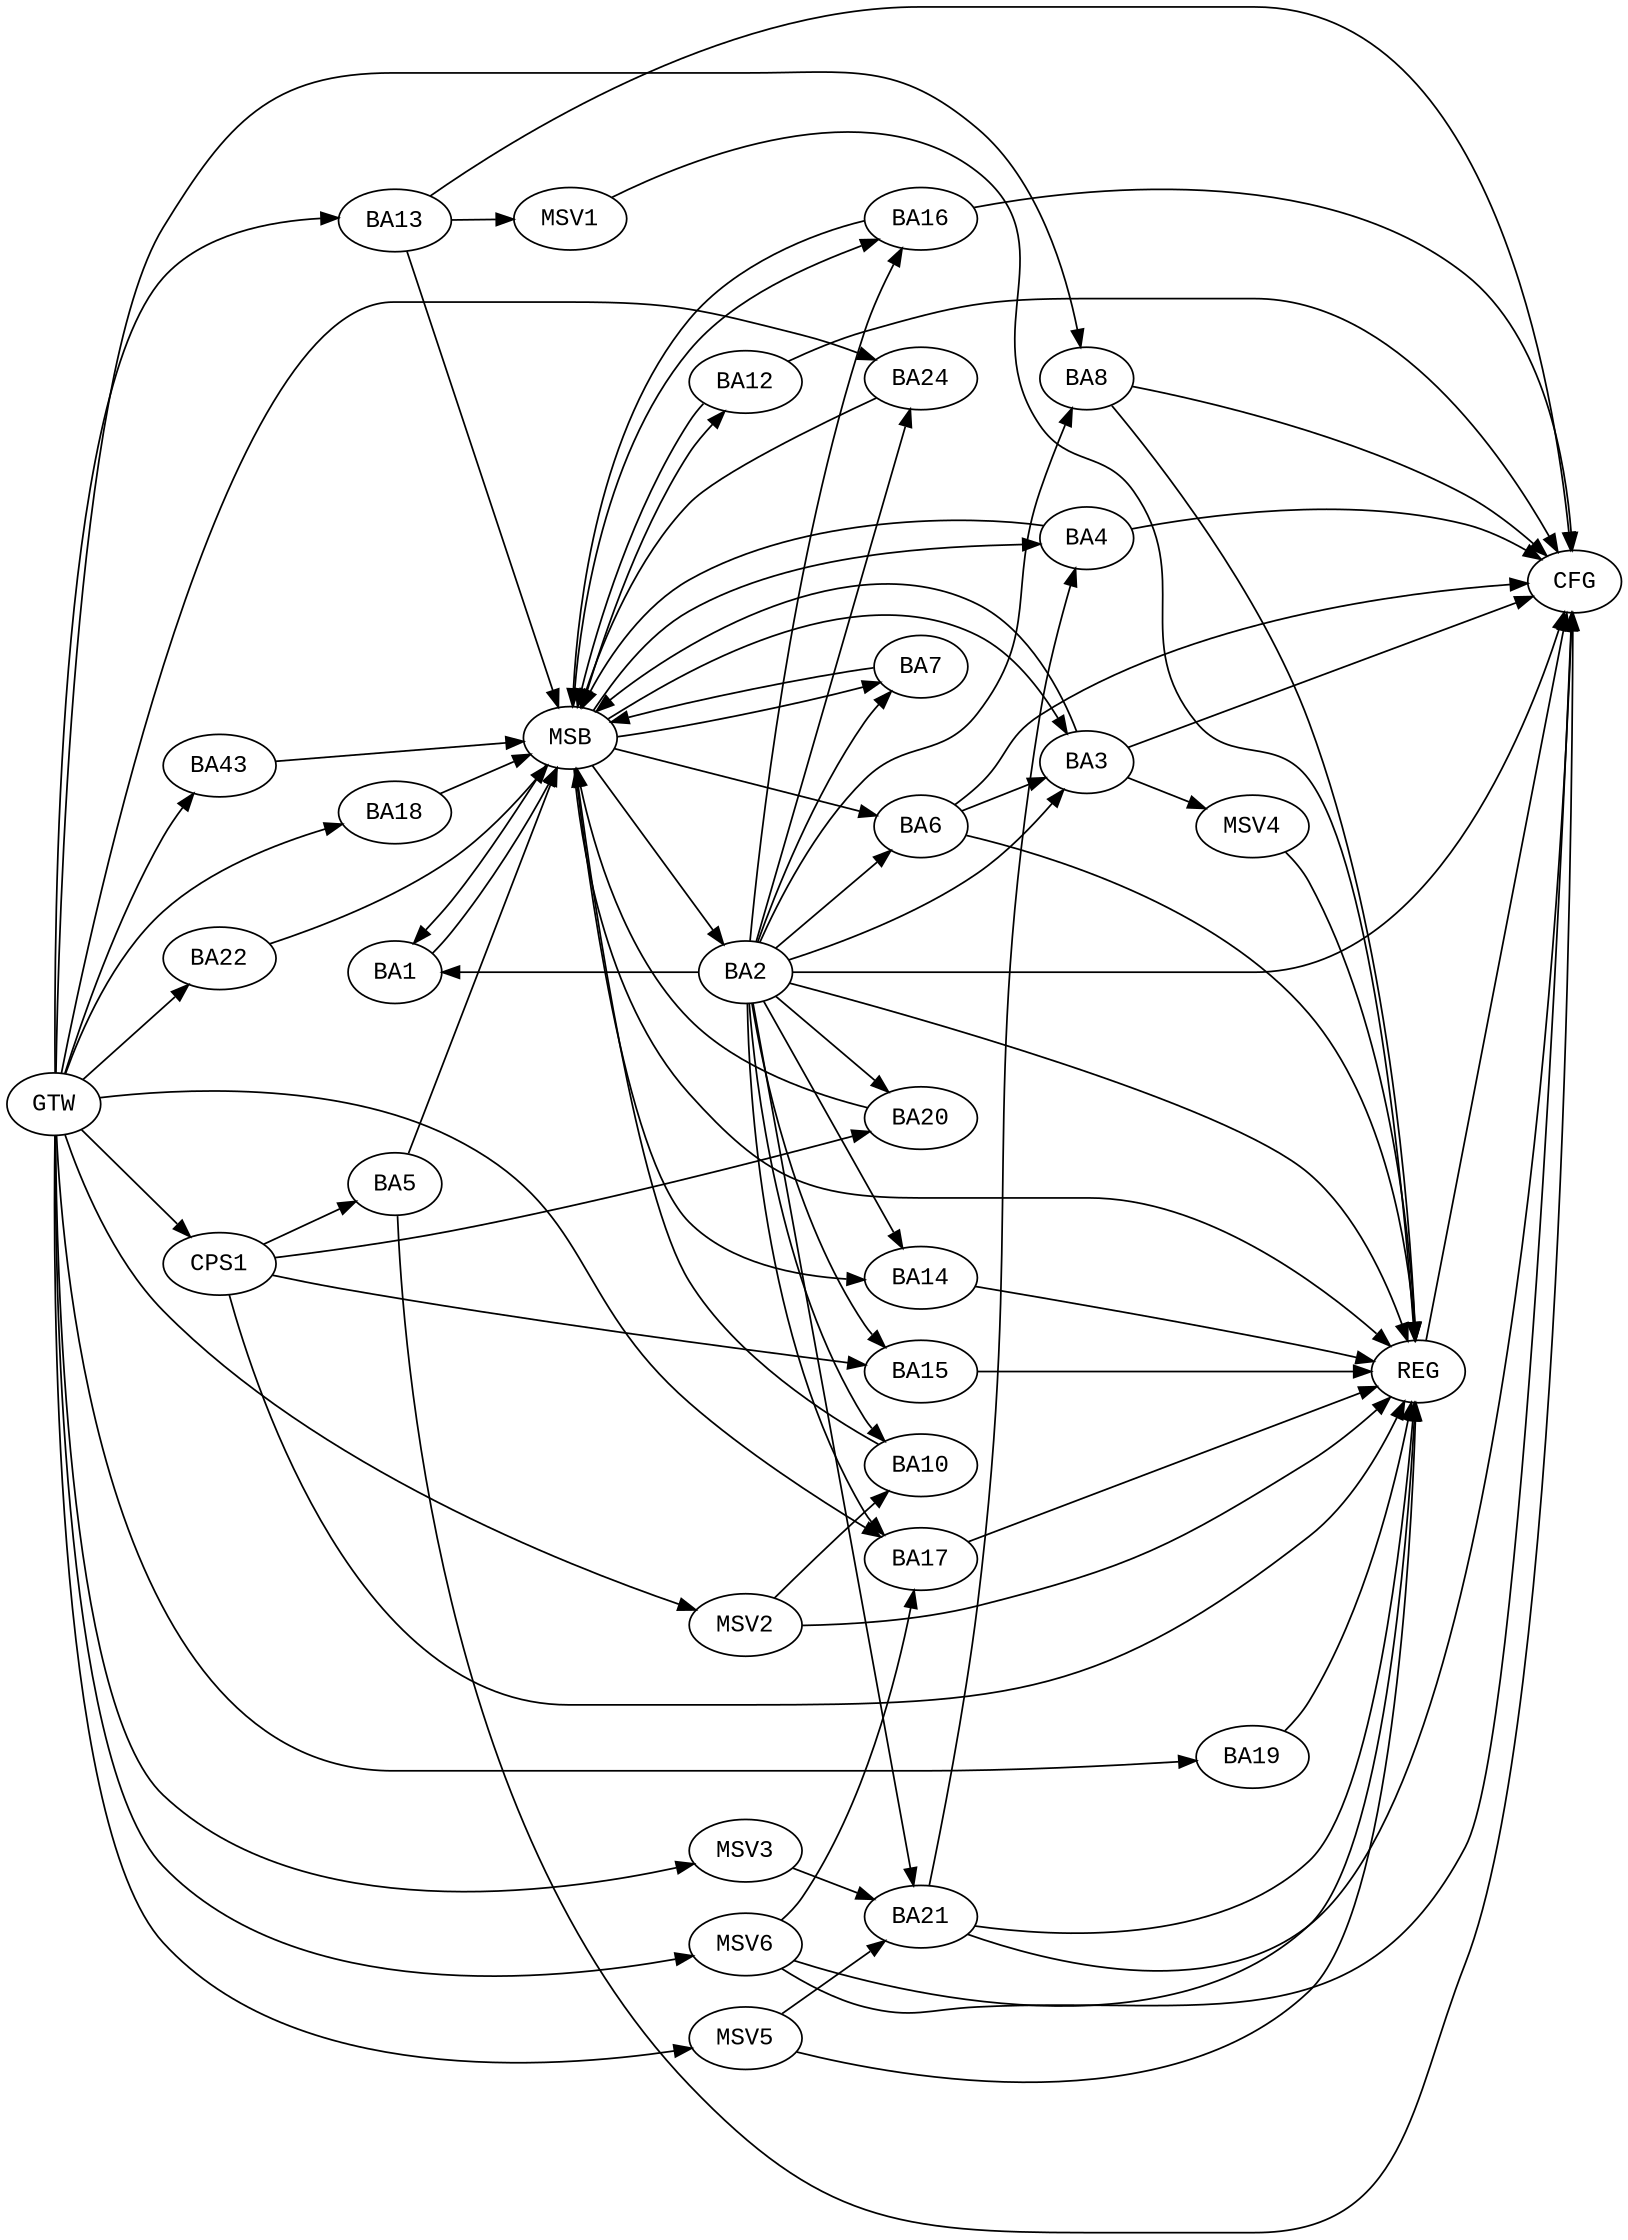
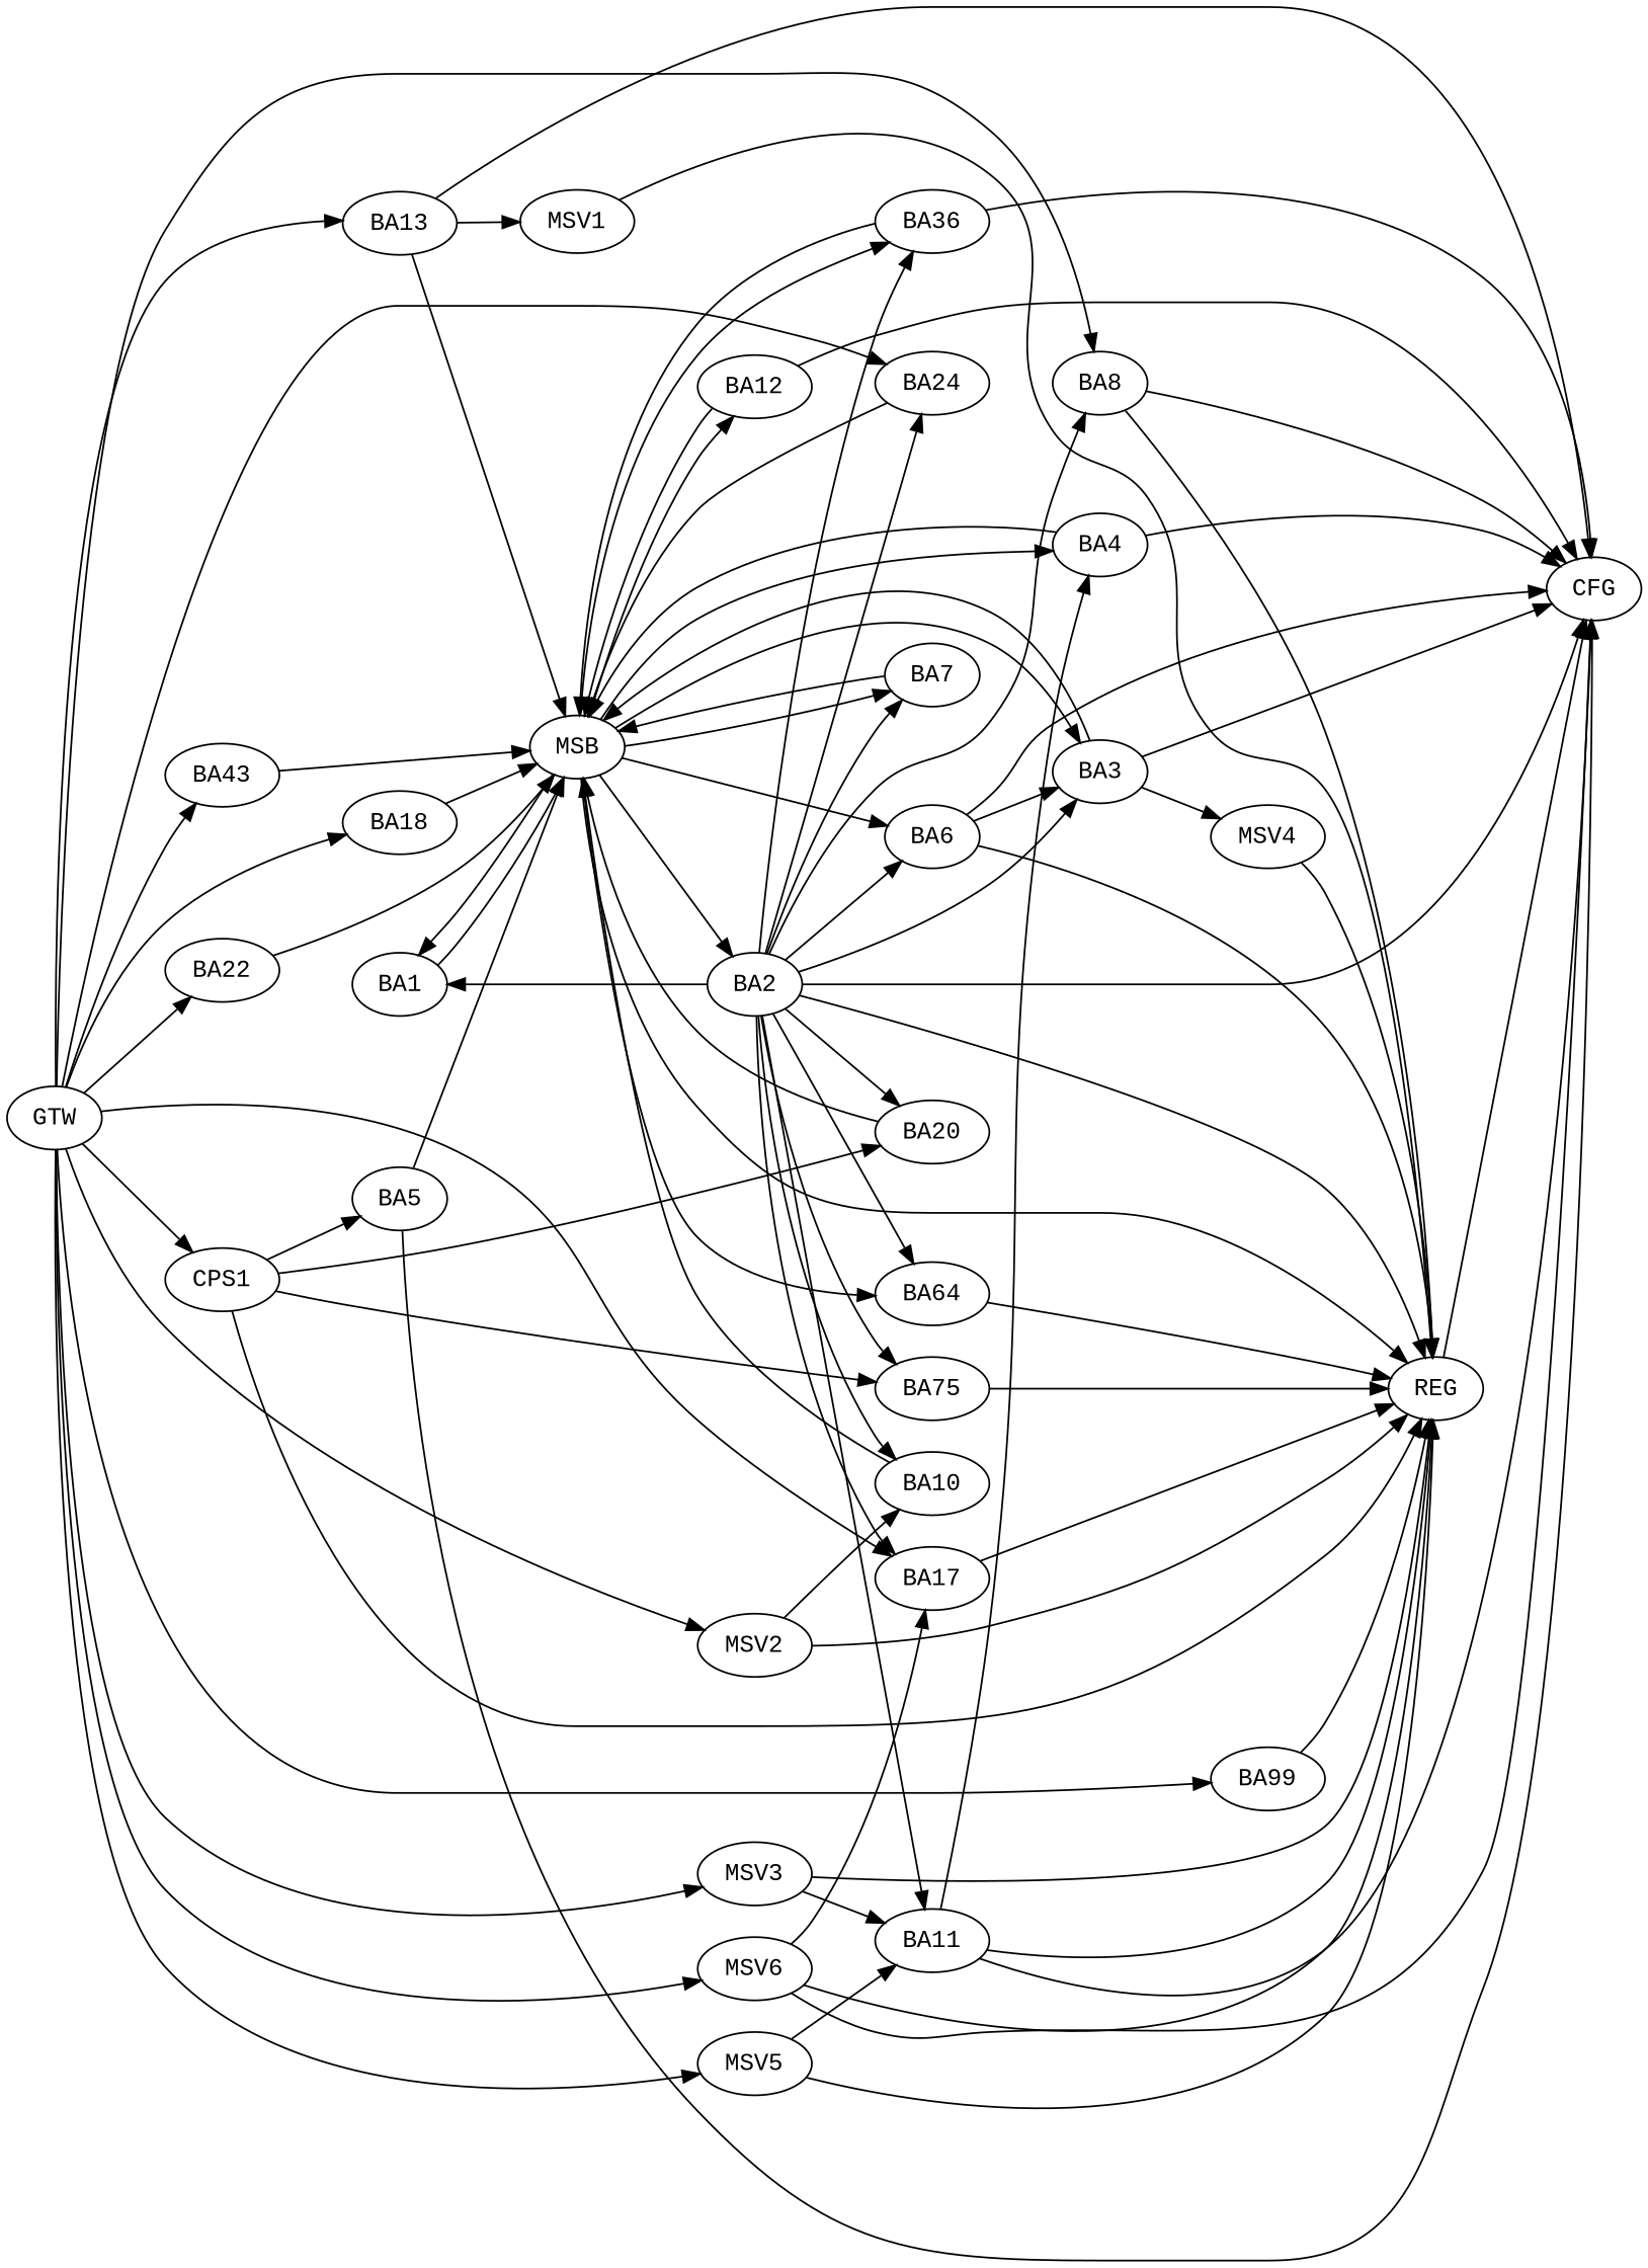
  strict digraph {
    fontname="Liberation Mono"
    rankdir=LR
    node [fontname="Liberation Mono"]
    edge [fontname="Liberation Mono"]
    n1 [label=BA1]
    n2 [label=MSB]
    n3 [label=BA2]
    n4 [label=BA3]
    n5 [label=BA6]
    n6 [label=BA7]
-   n7 [label=BA14]
-   n8 [label=BA16]
+   n7 [label=BA64]
+   n8 [label=BA36]
    n9 [label=REG]
    n10 [label=BA4]
    n11 [label=BA12]
    n12 [label=BA8]
    n13 [label=BA10]
-   n14 [label=BA21]
-   n15 [label=BA15]
+   n14 [label=BA11]
+   n15 [label=BA75]
    n16 [label=BA17]
    n17 [label=BA20]
    n18 [label=BA24]
    n19 [label=CFG]
    n20 [label=MSV4]
    n21 [label=BA5]
    n22 [label=BA13]
    n23 [label=MSV1]
    n24 [label=BA18]
-   n25 [label=BA19]
+   n25 [label=BA99]
    n26 [label=BA22]
    n27 [label=BA43]
    n28 [label=CPS1]
    n29 [label=GTW]
    n30 [label=MSV2]
    n31 [label=MSV3]
    n32 [label=MSV5]
    n33 [label=MSV6]
    n1 -> n2
    n2 -> n1
    n2 -> n3
    n2 -> n4
    n2 -> n5
    n2 -> n6
    n2 -> n7
    n2 -> n8
    n2 -> n9
    n2 -> n10
    n2 -> n11
    n3 -> n1
    n3 -> n4
    n3 -> n5
    n3 -> n6
    n3 -> n7
    n3 -> n8
    n3 -> n9
    n3 -> n12
    n3 -> n13
    n3 -> n14
    n3 -> n15
    n3 -> n16
    n3 -> n17
    n3 -> n18
    n3 -> n19
    n4 -> n2
    n4 -> n19
    n4 -> n20
    n5 -> n4
    n5 -> n9
    n5 -> n19
    n6 -> n2
    n7 -> n9
    n8 -> n2
    n8 -> n19
    n9 -> n19
    n10 -> n2
    n10 -> n19
    n11 -> n2
    n11 -> n19
    n12 -> n9
    n12 -> n19
    n13 -> n2
    n14 -> n9
    n14 -> n10
    n14 -> n19
    n15 -> n9
    n16 -> n9
    n17 -> n2
    n18 -> n2
    n20 -> n9
    n21 -> n2
    n21 -> n19
    n22 -> n2
    n22 -> n19
    n22 -> n23
    n23 -> n9
    n24 -> n2
    n25 -> n9
    n26 -> n2
    n27 -> n2
    n28 -> n9
    n28 -> n15
    n28 -> n17
    n28 -> n21
    n29 -> n12
    n29 -> n16
    n29 -> n18
    n29 -> n22
    n29 -> n24
    n29 -> n25
    n29 -> n26
    n29 -> n27
    n29 -> n28
    n29 -> n30
    n29 -> n31
    n29 -> n32
    n29 -> n33
    n30 -> n9
    n30 -> n13
+   n31 -> n9
    n31 -> n14
    n32 -> n9
    n32 -> n14
    n33 -> n9
    n33 -> n16
    n33 -> n19
  }
